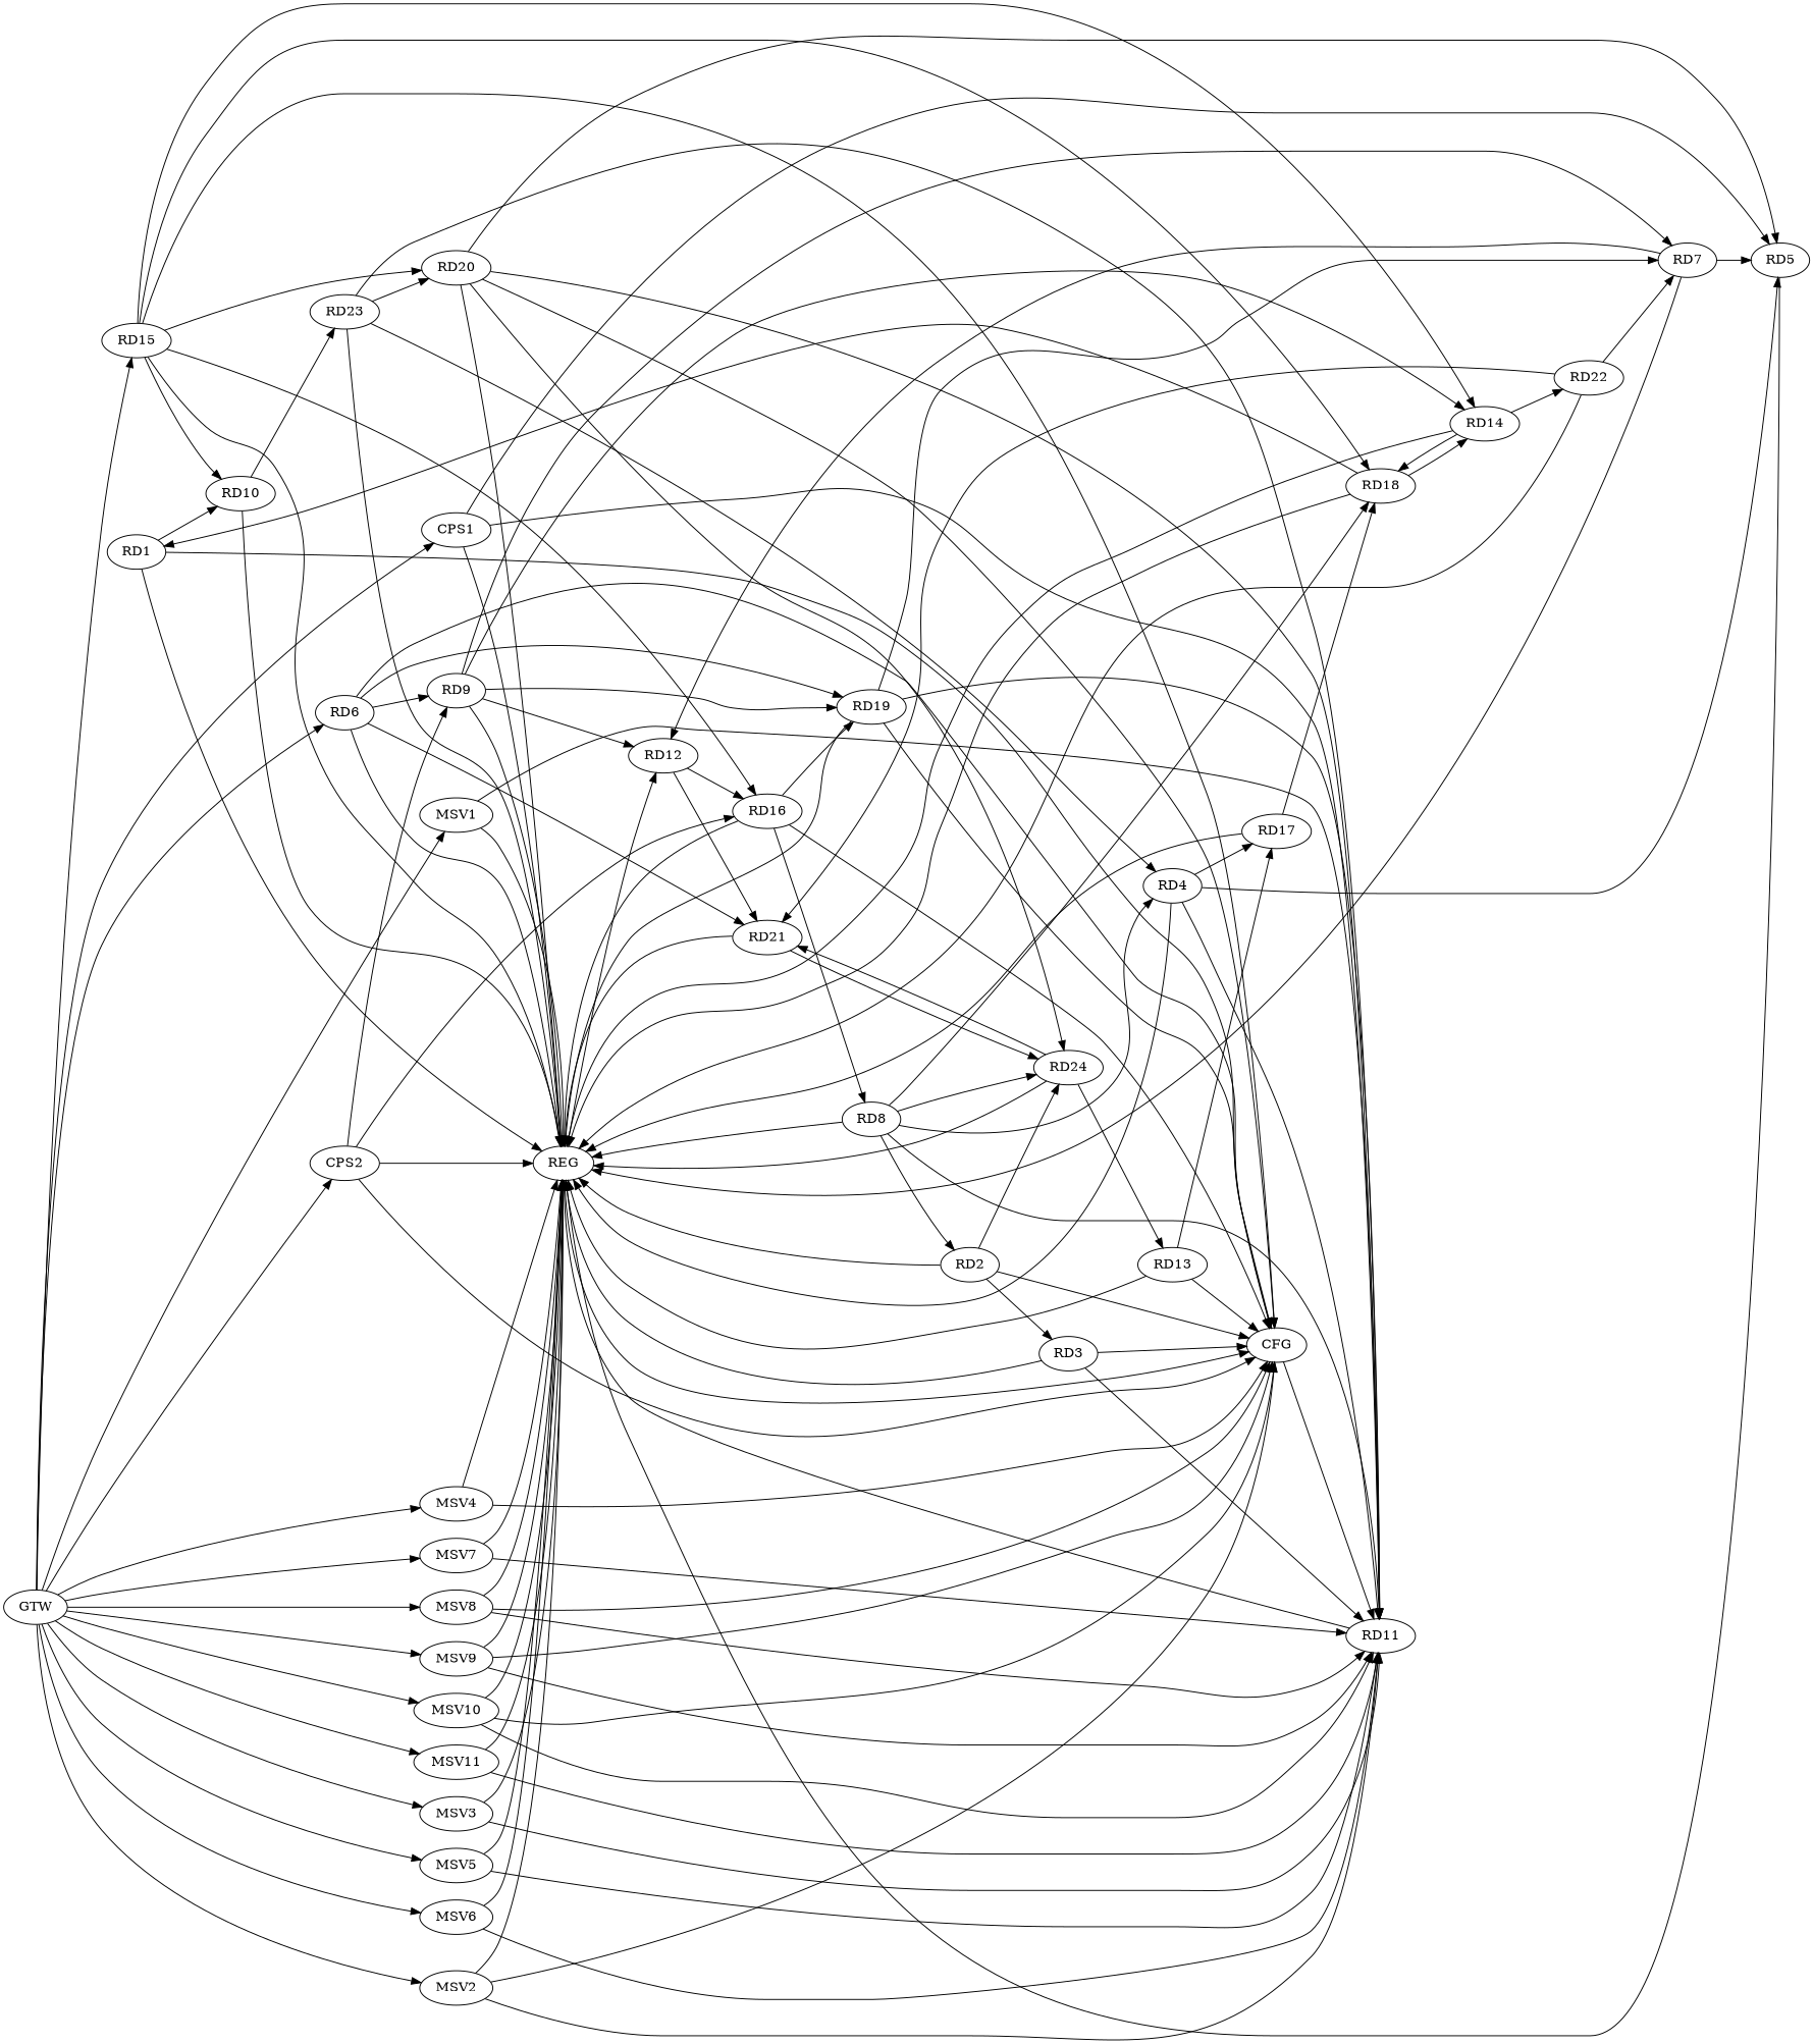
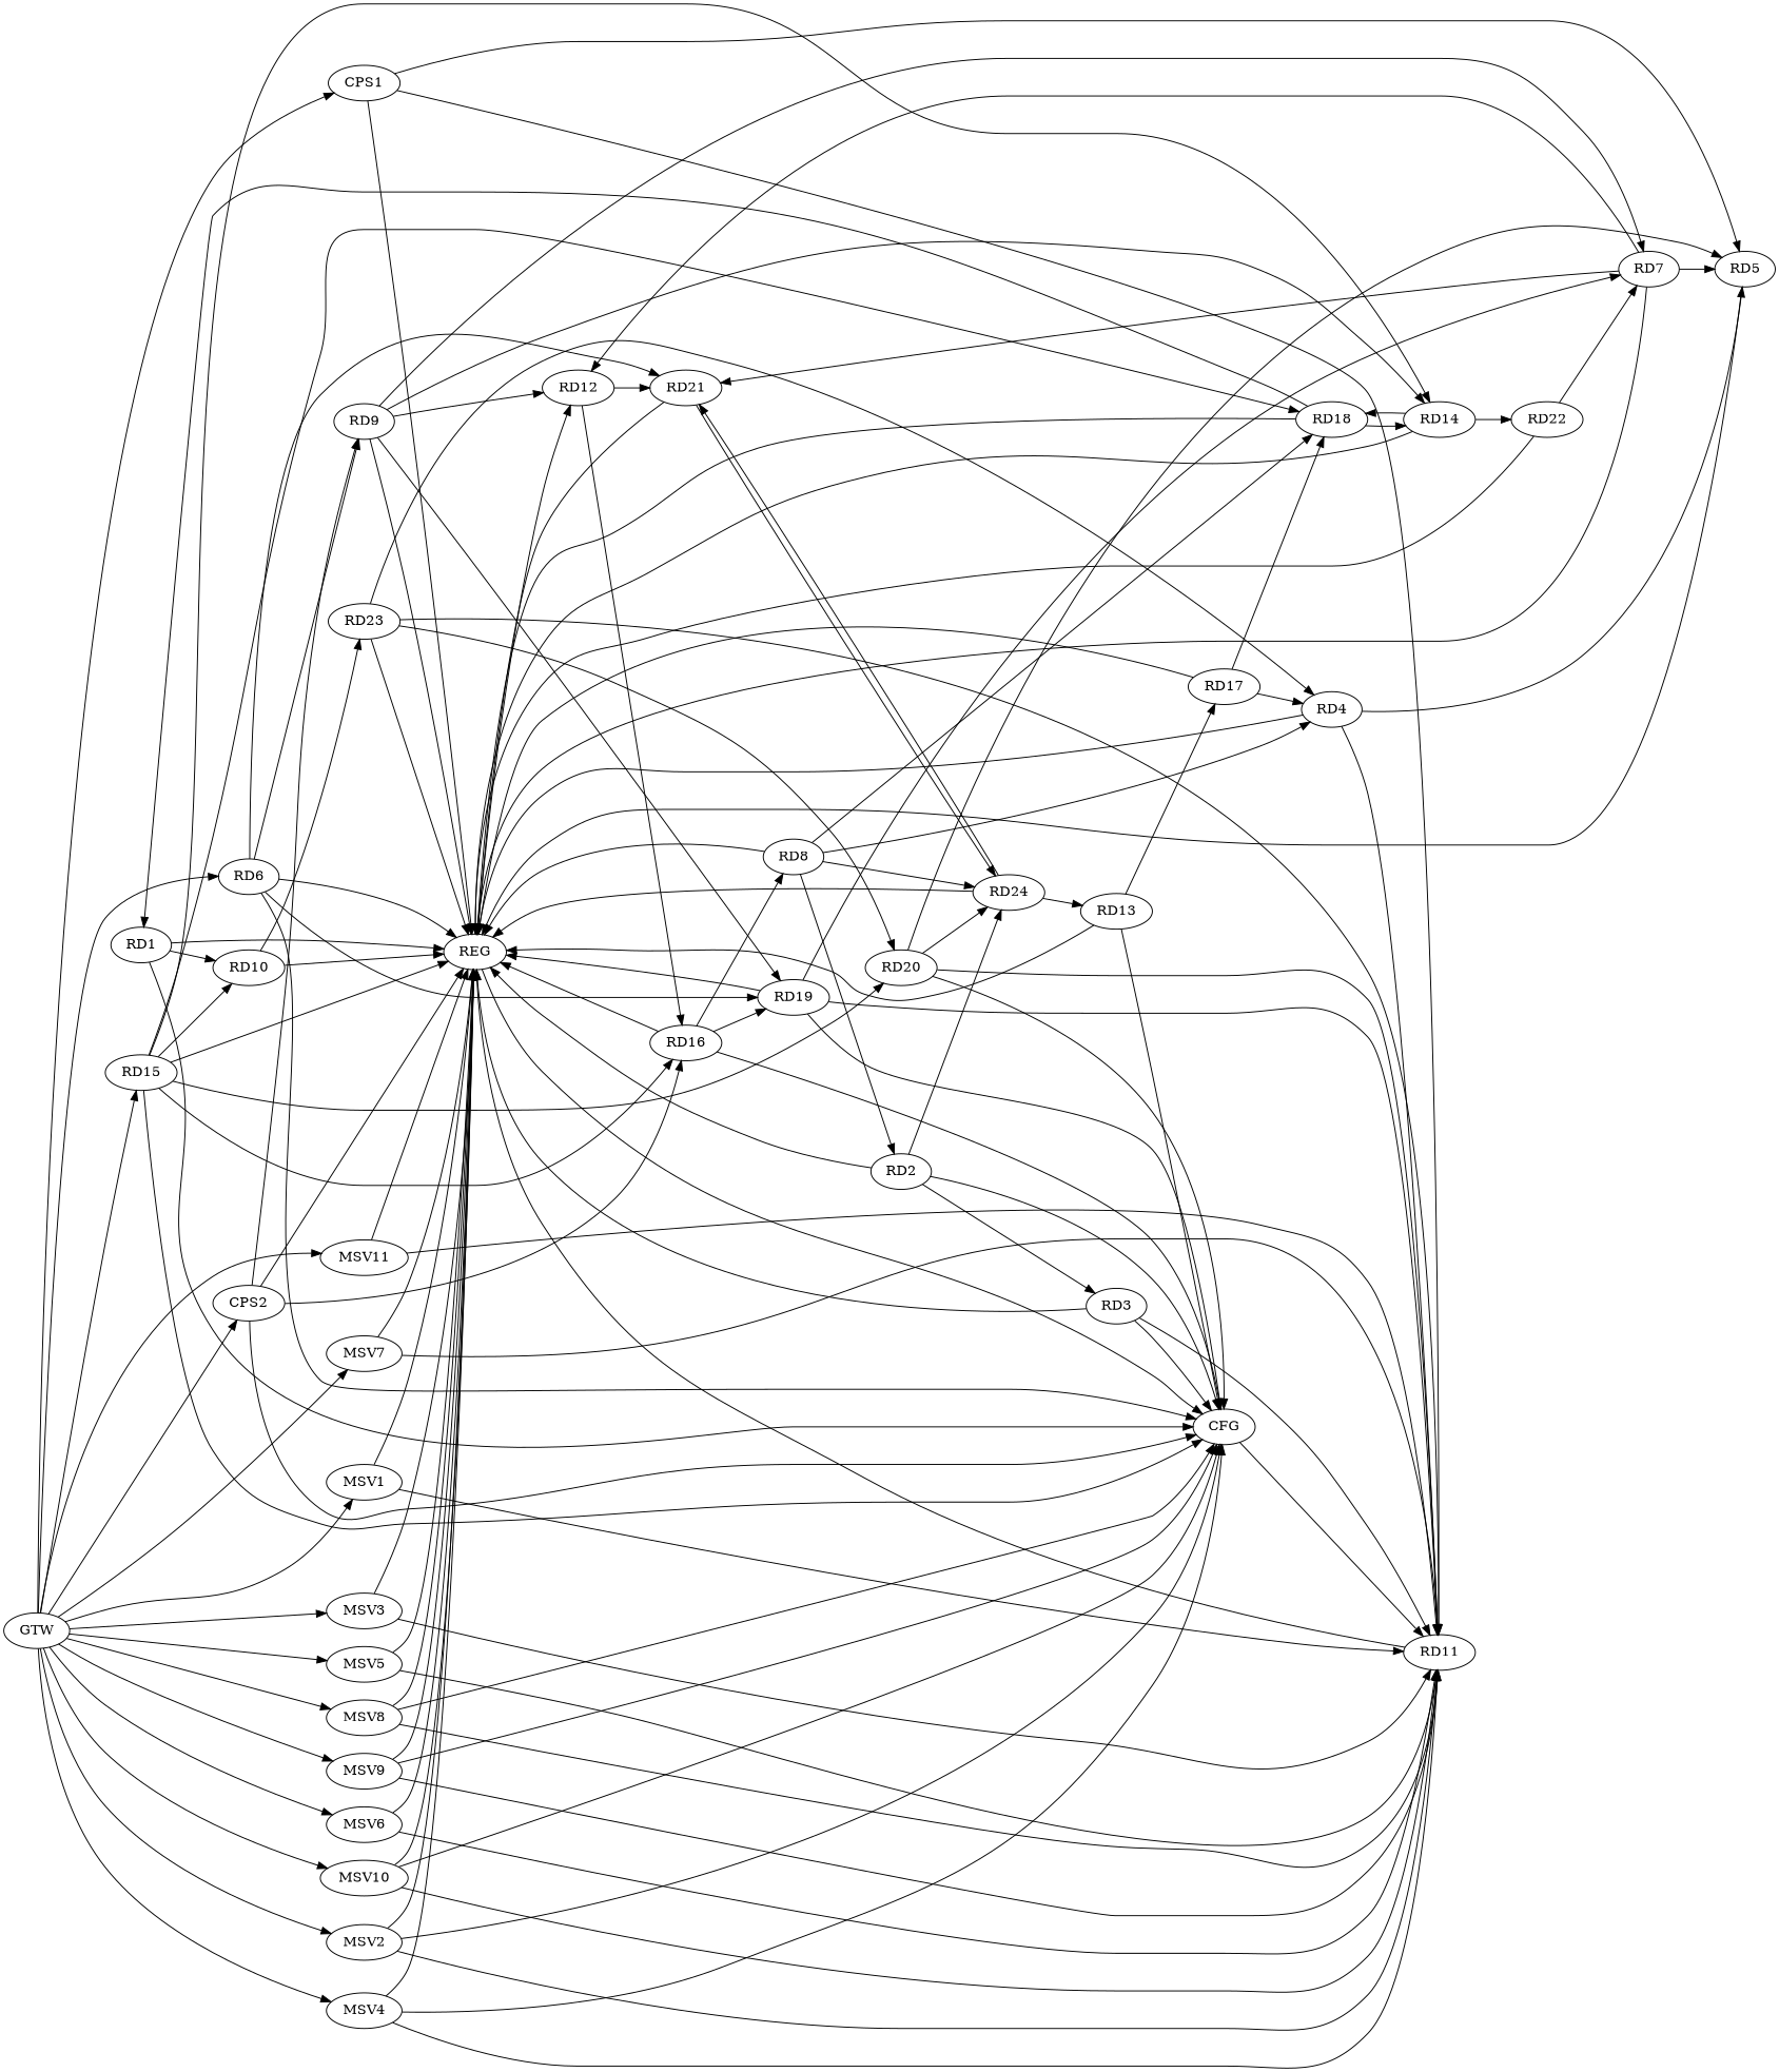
  strict digraph {
    rankdir=LR
    n1 [label=RD1]
    n2 [label=RD10]
    n3 [label=REG]
    n4 [label=CFG]
    n5 [label=RD23]
    n6 [label=RD12]
    n7 [label=RD11]
    n8 [label=RD2]
    n9 [label=RD3]
    n10 [label=RD24]
    n11 [label=RD21]
    n12 [label=RD13]
    n13 [label=RD4]
    n14 [label=RD5]
    n15 [label=RD6]
    n16 [label=RD9]
    n17 [label=RD19]
    n18 [label=RD7]
    n19 [label=RD14]
    n20 [label=RD16]
    n21 [label=RD8]
    n22 [label=RD18]
    n23 [label=RD22]
    n24 [label=RD20]
    n25 [label=RD17]
    n26 [label=RD15]
    n27 [label=CPS1]
    n28 [label=CPS2]
    n29 [label=GTW]
    n30 [label=MSV1]
    n31 [label=MSV2]
    n32 [label=MSV3]
    n33 [label=MSV4]
    n34 [label=MSV5]
    n35 [label=MSV6]
    n36 [label=MSV7]
    n37 [label=MSV8]
    n38 [label=MSV9]
    n39 [label=MSV10]
    n40 [label=MSV11]
    n1 -> n2
    n1 -> n3
    n1 -> n4
    n2 -> n3
    n2 -> n5
    n3 -> n4
    n3 -> n6
    n4 -> n7
    n5 -> n3
    n5 -> n7
    n5 -> n13
    n5 -> n24
    n6 -> n11
    n6 -> n20
    n7 -> n3
    n8 -> n3
    n8 -> n4
    n8 -> n9
    n8 -> n10
    n9 -> n3
    n9 -> n4
    n9 -> n7
    n10 -> n3
    n10 -> n11
    n10 -> n12
    n11 -> n3
    n11 -> n10
    n12 -> n3
    n12 -> n4
    n12 -> n25
    n13 -> n3
    n13 -> n7
    n13 -> n14
    n14 -> n3
    n15 -> n3
    n15 -> n4
    n15 -> n11
    n15 -> n16
    n15 -> n17
    n16 -> n3
    n16 -> n6
    n16 -> n17
    n16 -> n18
    n16 -> n19
    n17 -> n3
    n17 -> n4
    n17 -> n7
    n17 -> n18
    n18 -> n3
    n18 -> n6
-   n23 -> n11
+   n18 -> n11
    n18 -> n14
    n19 -> n3
    n19 -> n22
    n19 -> n23
    n20 -> n3
    n20 -> n4
    n20 -> n17
    n20 -> n21
    n21 -> n3
    n21 -> n8
    n21 -> n10
    n21 -> n13
    n21 -> n22
    n22 -> n1
    n22 -> n3
    n22 -> n19
    n23 -> n3
    n23 -> n18
-   n24 -> n3
    n24 -> n4
    n24 -> n7
    n24 -> n10
    n24 -> n14
    n25 -> n3
-   n13 -> n25
+   n25 -> n13
    n25 -> n22
    n26 -> n2
    n26 -> n3
    n26 -> n4
    n26 -> n19
    n26 -> n20
    n26 -> n22
    n26 -> n24
    n27 -> n3
    n27 -> n7
    n27 -> n14
    n28 -> n3
    n28 -> n4
    n28 -> n16
    n28 -> n20
    n29 -> n15
    n29 -> n26
    n29 -> n27
    n29 -> n28
    n29 -> n30
    n29 -> n31
    n29 -> n32
    n29 -> n33
    n29 -> n34
    n29 -> n35
    n29 -> n36
    n29 -> n37
    n29 -> n38
    n29 -> n39
    n29 -> n40
    n30 -> n3
    n30 -> n7
    n31 -> n3
    n31 -> n4
    n31 -> n7
    n32 -> n3
    n32 -> n7
    n33 -> n3
    n33 -> n4
-   n21 -> n7
+   n33 -> n7
    n34 -> n3
    n34 -> n7
    n35 -> n3
    n35 -> n7
    n36 -> n3
    n36 -> n7
    n37 -> n3
    n37 -> n4
    n37 -> n7
    n38 -> n3
    n38 -> n4
    n38 -> n7
    n39 -> n3
    n39 -> n4
    n39 -> n7
    n40 -> n3
    n40 -> n7
  }
